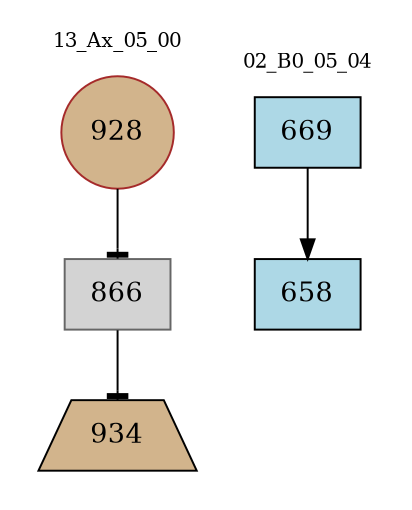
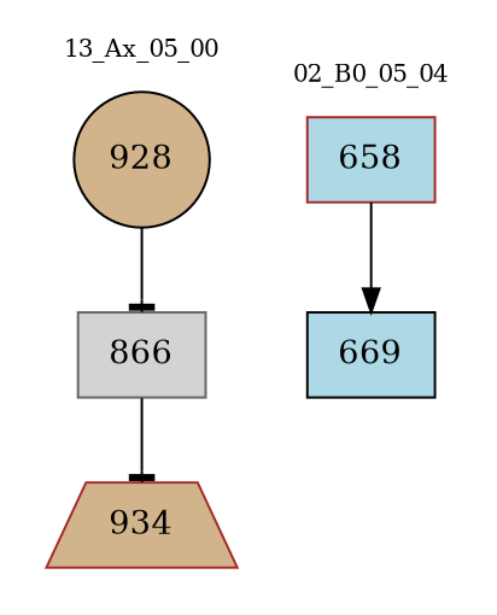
  digraph {
    node [color=brown fillcolor=tan shape=box style=filled]
    edge [arrowhead=tee color=black]
-   n1 [label=928 shape=circle]
+   n1 [color=black label=928 shape=circle]
    n2 [color=gray40 fillcolor=lightgrey label=866]
-   n3 [color=black label=934 shape=trapezium]
+   n3 [label=934 shape=trapezium]
    n4 [color=black fillcolor=lightblue label=669]
-   n5 [color=black fillcolor=lightblue label=658]
+   n5 [fillcolor=lightblue label=658]
    subgraph cluster_1 {
      color=white
      fontsize=10
      label="13_Ax_05_00"
      n1
      n2
      n3
    }
    subgraph cluster_2 {
      color=white
      fontsize=10
      label="02_B0_05_04"
      n4
      n5
    }
    n1 -> n2
    n2 -> n3
-   n4 -> n5 [arrowhead=normal]
+   n5 -> n4 [arrowhead=normal]
  }
